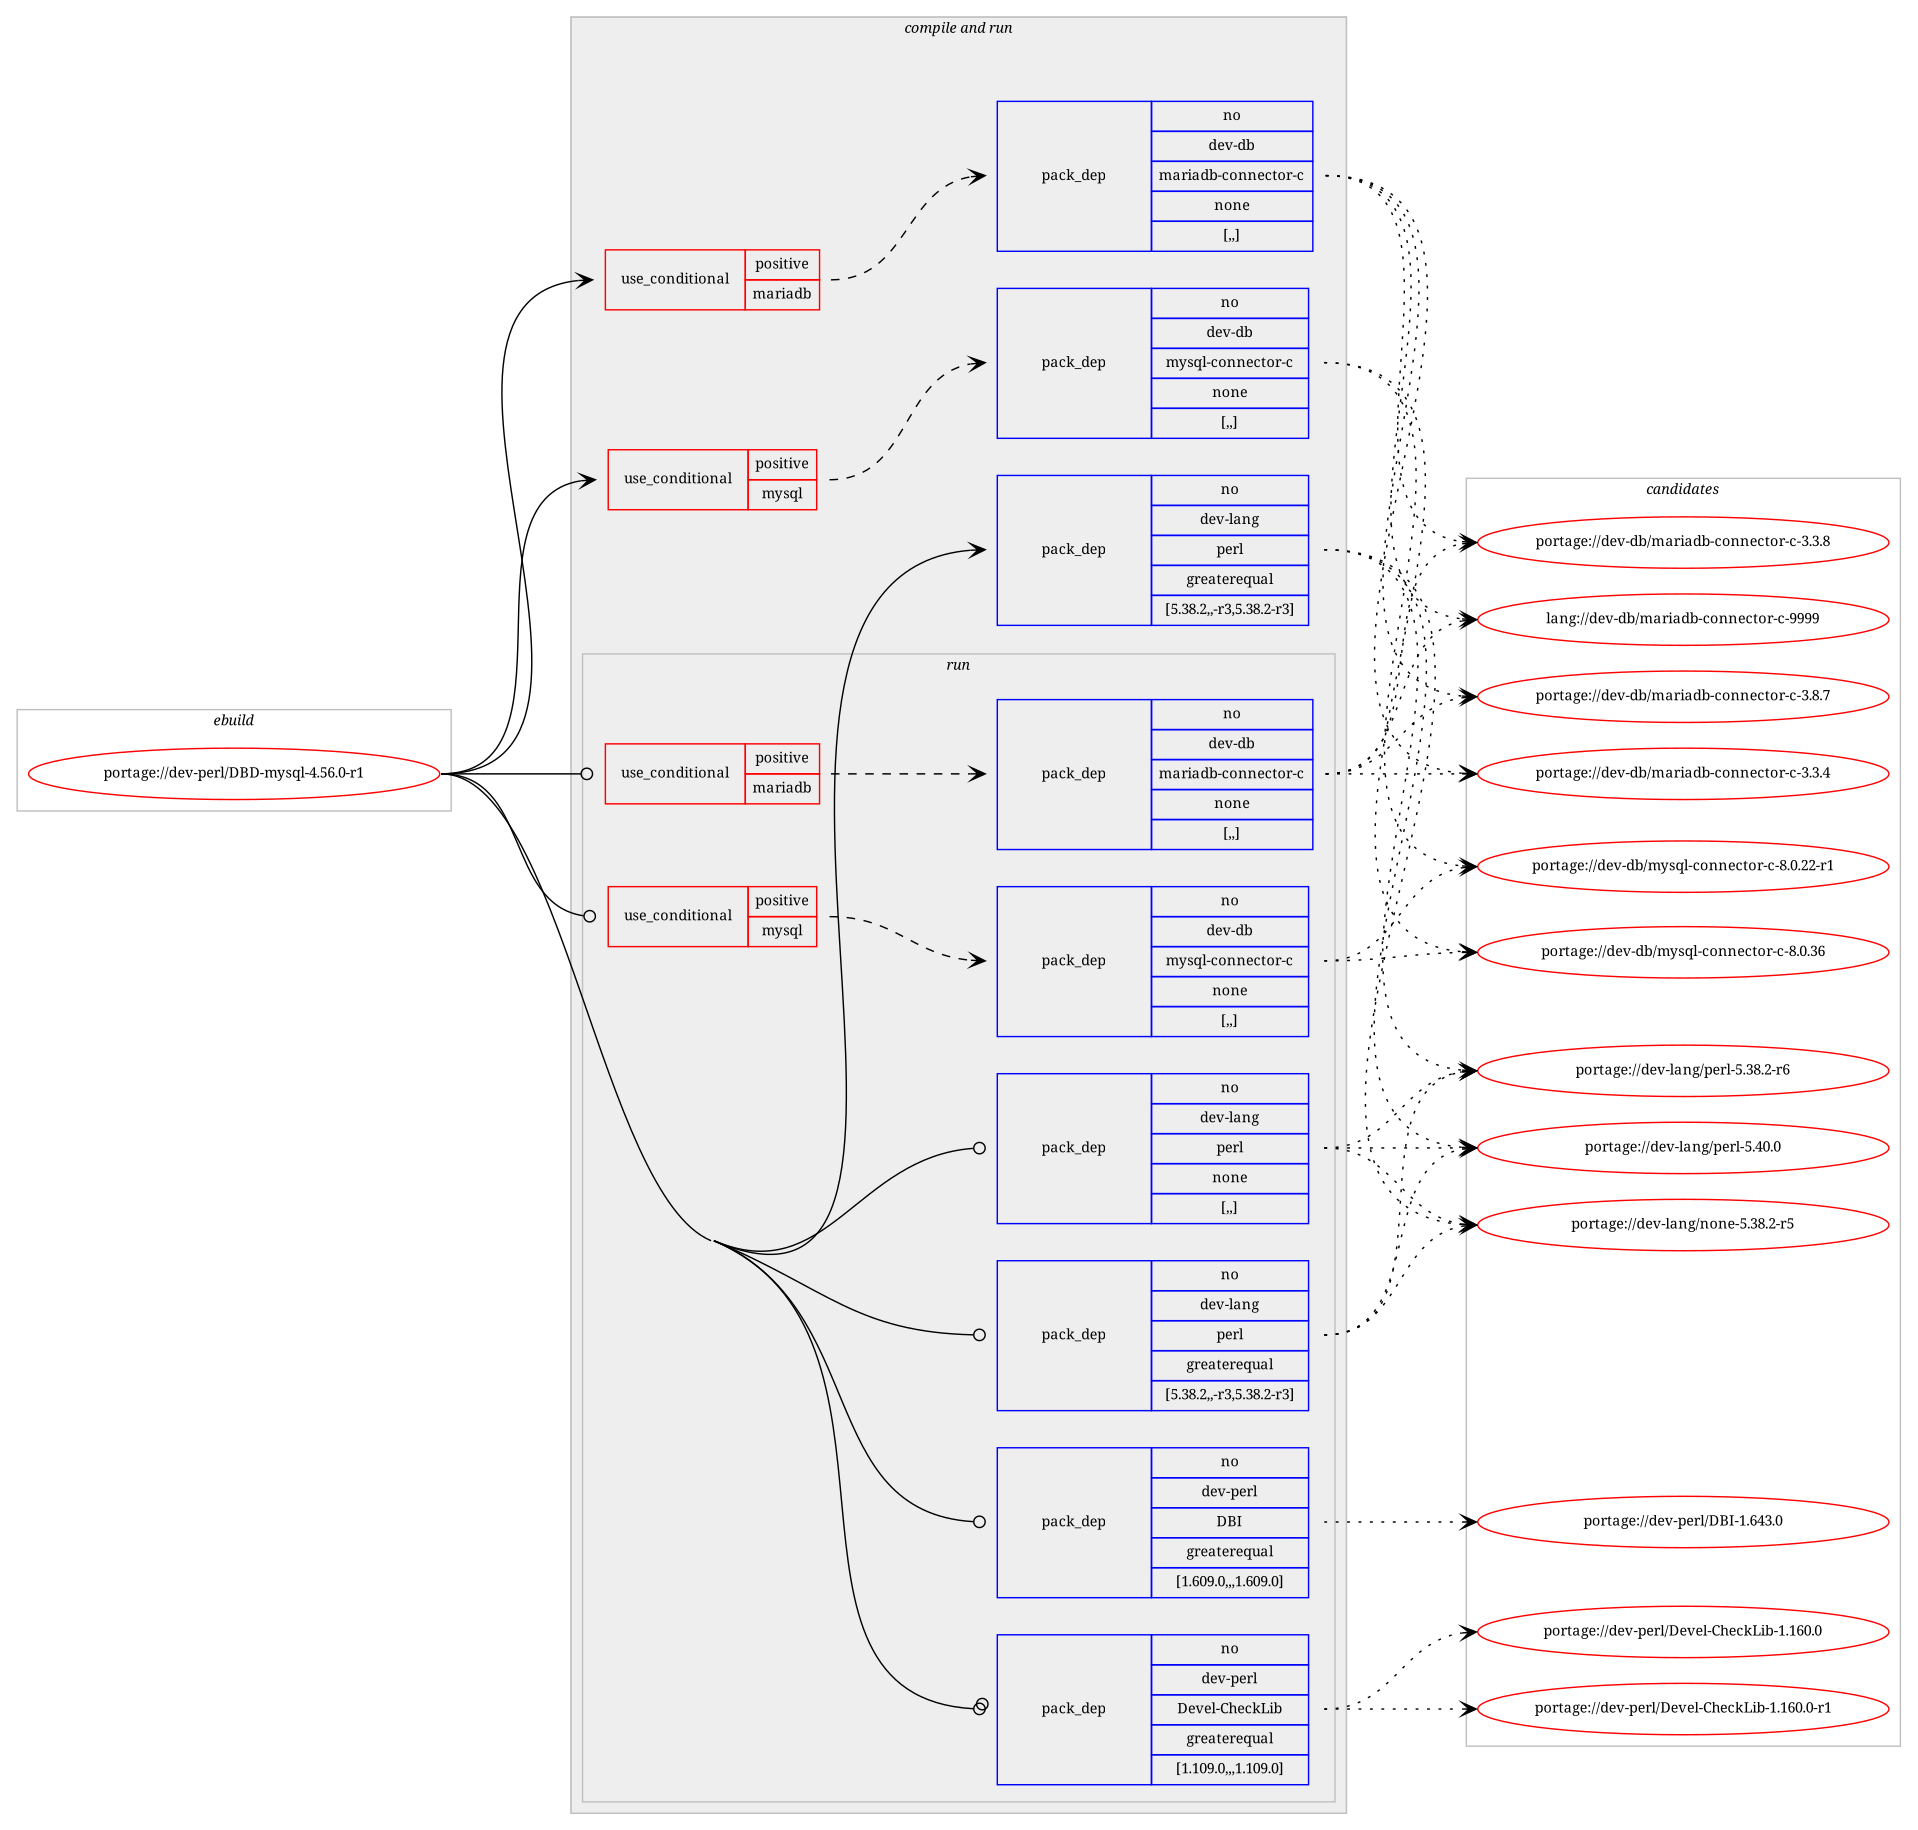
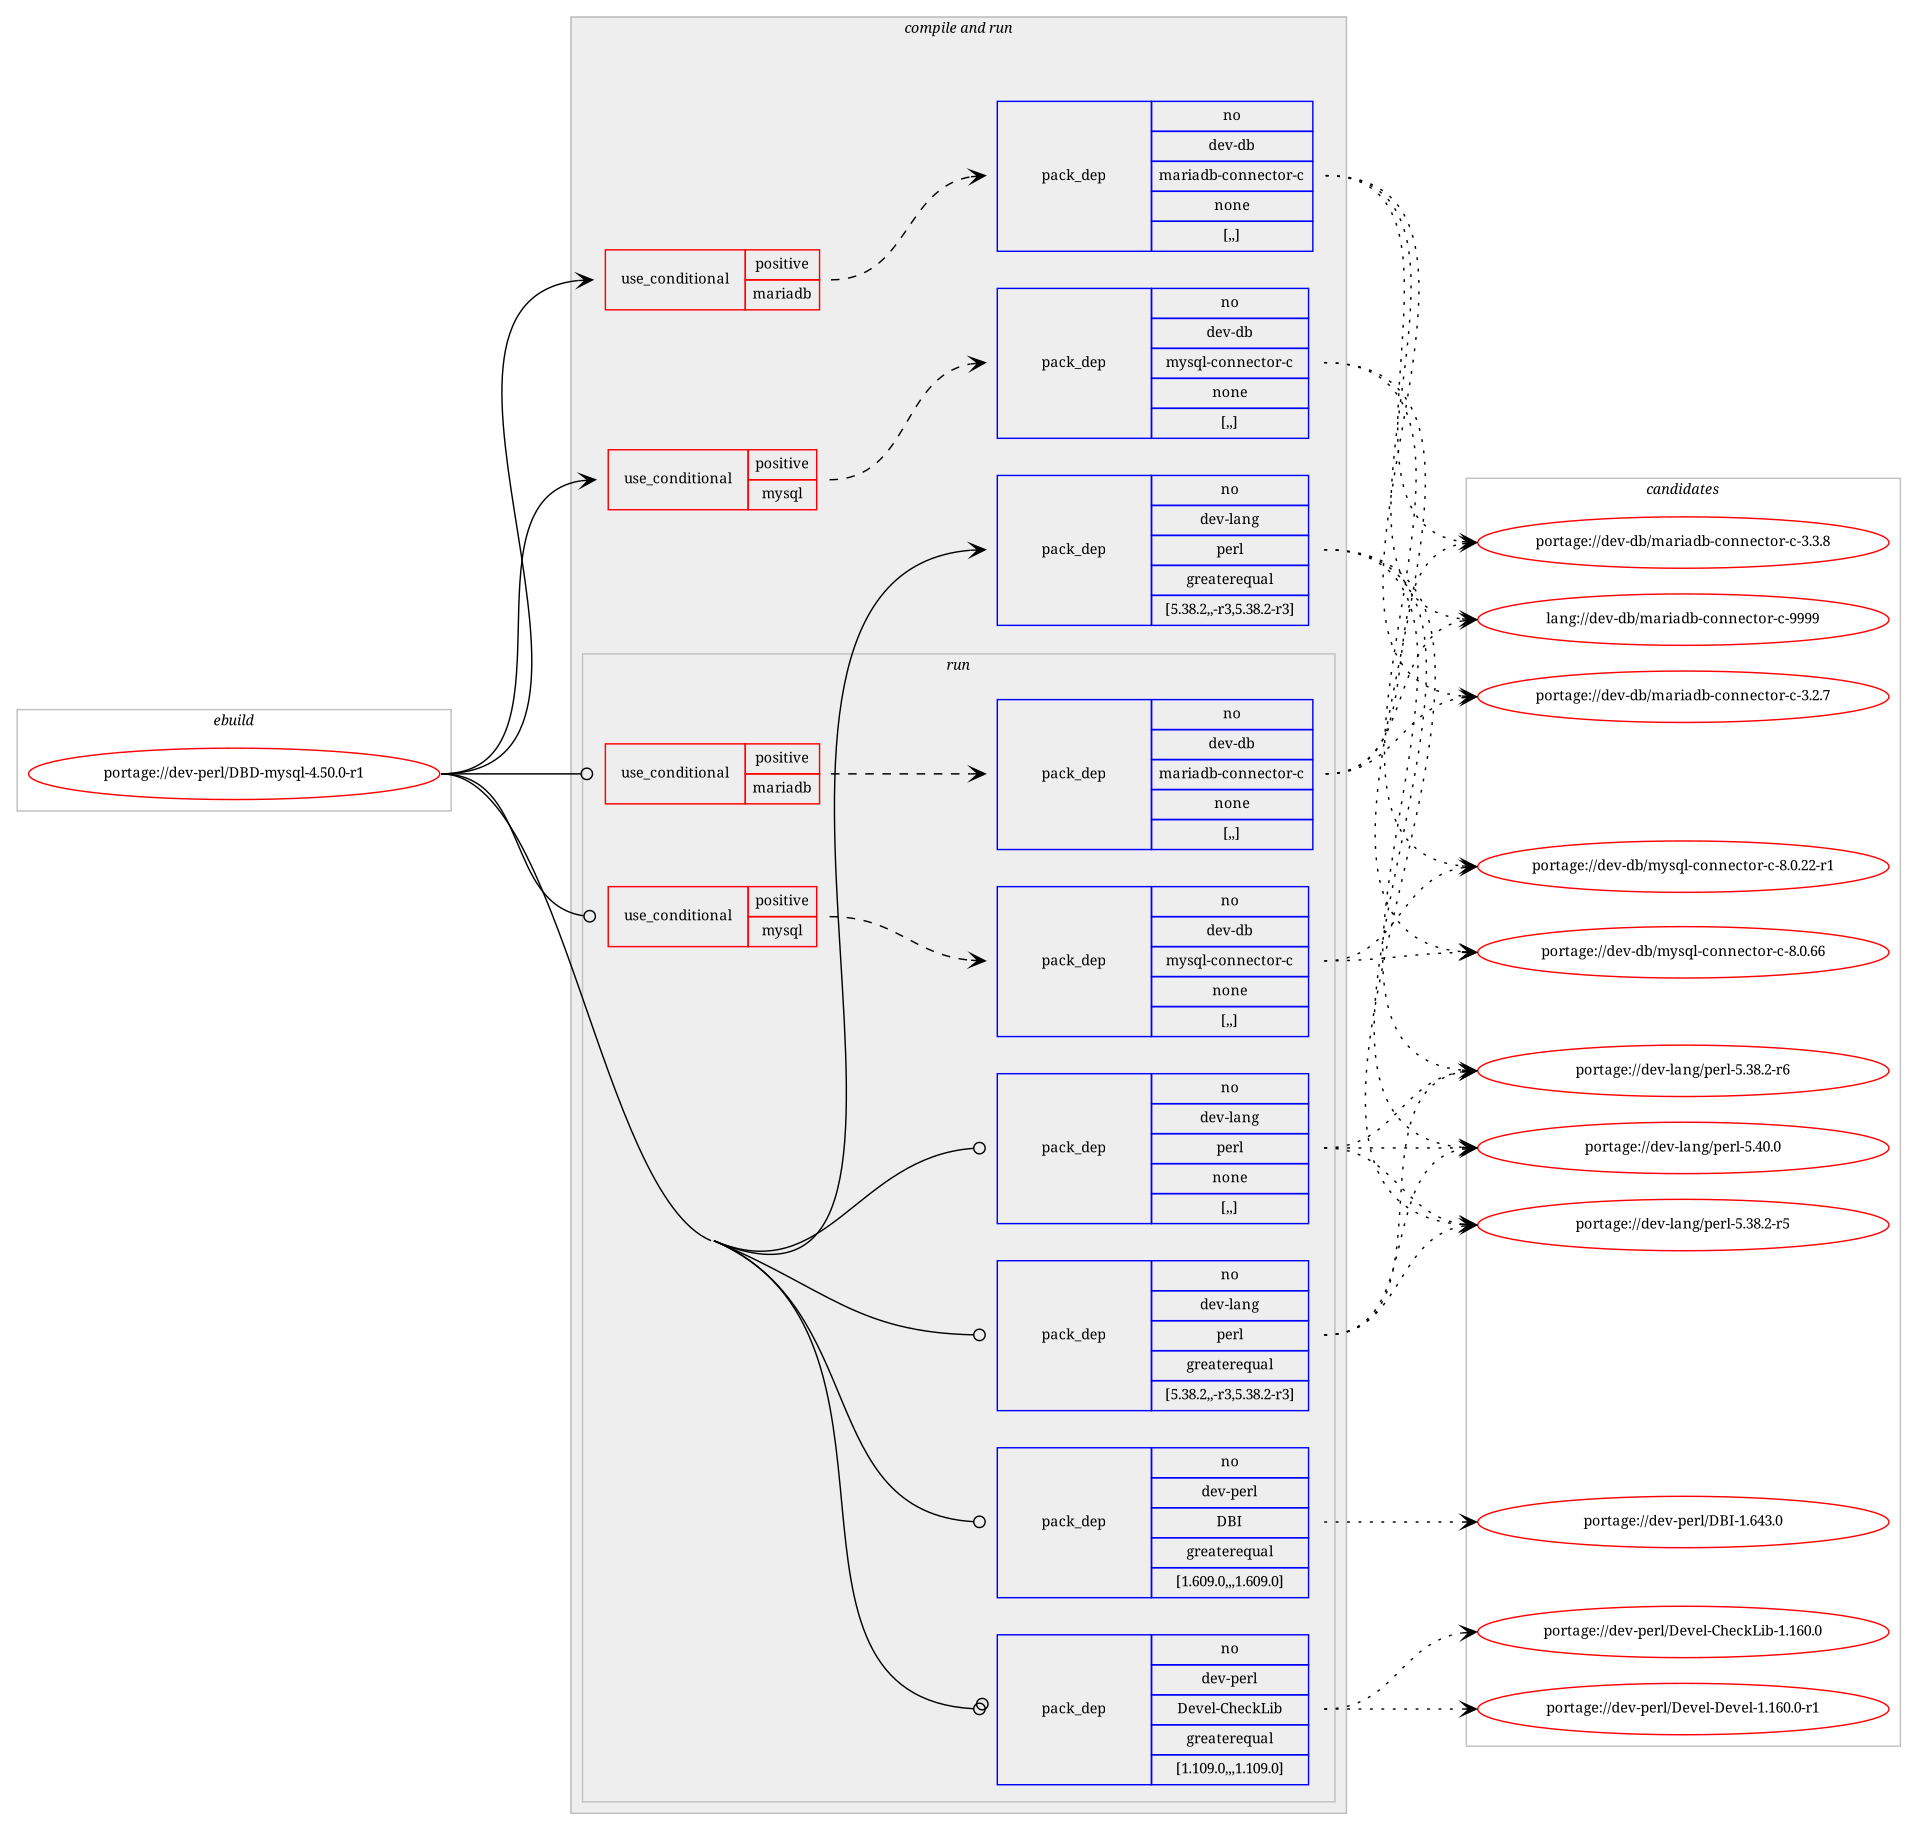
  digraph {
    compound=true
    concentrate=true
    fontname="Noto Serif"
    fontsize=10
    newrank=true
    rankdir=LR
    ranksep=1.5
    node [color=red fontname="Noto Serif" fontsize=10]
    edge [arrowhead=vee fontname="Noto Serif" headport=w style=dotted tailport=e weight=100]
-   n1 [label="portage://dev-perl/DBD-mysql-4.56.0-r1" width=4]
+   n1 [label="portage://dev-perl/DBD-mysql-4.50.0-r1" width=4]
    n2 [color=blue label=<<TABLE BORDER="0" CELLBORDER="1" CELLSPACING="0" CELLPADDING="4" WIDTH="220"><TR><TD ROWSPAN="6" CELLPADDING="30">pack_dep</TD></TR><TR><TD WIDTH="110">no</TD></TR><TR><TD>dev-db</TD></TR><TR><TD>mariadb-connector-c</TD></TR><TR><TD>none</TD></TR><TR><TD>[,,]</TD></TR></TABLE>> shape=none]
    n3 [label=<<TABLE BORDER="0" CELLBORDER="1" CELLSPACING="0" CELLPADDING="4"><TR><TD ROWSPAN="3" CELLPADDING="10">use_conditional</TD></TR><TR><TD>positive</TD></TR><TR><TD>mariadb</TD></TR></TABLE>> shape=none]
    n4 [color=blue label=<<TABLE BORDER="0" CELLBORDER="1" CELLSPACING="0" CELLPADDING="4" WIDTH="220"><TR><TD ROWSPAN="6" CELLPADDING="30">pack_dep</TD></TR><TR><TD WIDTH="110">no</TD></TR><TR><TD>dev-db</TD></TR><TR><TD>mysql-connector-c</TD></TR><TR><TD>none</TD></TR><TR><TD>[,,]</TD></TR></TABLE>> shape=none]
    n5 [label=<<TABLE BORDER="0" CELLBORDER="1" CELLSPACING="0" CELLPADDING="4"><TR><TD ROWSPAN="3" CELLPADDING="10">use_conditional</TD></TR><TR><TD>positive</TD></TR><TR><TD>mysql</TD></TR></TABLE>> shape=none]
    n6 [color=blue label=<<TABLE BORDER="0" CELLBORDER="1" CELLSPACING="0" CELLPADDING="4" WIDTH="220"><TR><TD ROWSPAN="6" CELLPADDING="30">pack_dep</TD></TR><TR><TD WIDTH="110">no</TD></TR><TR><TD>dev-lang</TD></TR><TR><TD>perl</TD></TR><TR><TD>greaterequal</TD></TR><TR><TD>[5.38.2,,-r3,5.38.2-r3]</TD></TR></TABLE>> shape=none]
    n7 [color=blue label=<<TABLE BORDER="0" CELLBORDER="1" CELLSPACING="0" CELLPADDING="4" WIDTH="220"><TR><TD ROWSPAN="6" CELLPADDING="30">pack_dep</TD></TR><TR><TD WIDTH="110">no</TD></TR><TR><TD>dev-lang</TD></TR><TR><TD>perl</TD></TR><TR><TD>none</TD></TR><TR><TD>[,,]</TD></TR></TABLE>> shape=none]
    n8 [color=blue label=<<TABLE BORDER="0" CELLBORDER="1" CELLSPACING="0" CELLPADDING="4" WIDTH="220"><TR><TD ROWSPAN="6" CELLPADDING="30">pack_dep</TD></TR><TR><TD WIDTH="110">no</TD></TR><TR><TD>dev-db</TD></TR><TR><TD>mariadb-connector-c</TD></TR><TR><TD>none</TD></TR><TR><TD>[,,]</TD></TR></TABLE>> shape=none]
    n9 [label=<<TABLE BORDER="0" CELLBORDER="1" CELLSPACING="0" CELLPADDING="4"><TR><TD ROWSPAN="3" CELLPADDING="10">use_conditional</TD></TR><TR><TD>positive</TD></TR><TR><TD>mariadb</TD></TR></TABLE>> shape=none]
    n10 [color=blue label=<<TABLE BORDER="0" CELLBORDER="1" CELLSPACING="0" CELLPADDING="4" WIDTH="220"><TR><TD ROWSPAN="6" CELLPADDING="30">pack_dep</TD></TR><TR><TD WIDTH="110">no</TD></TR><TR><TD>dev-db</TD></TR><TR><TD>mysql-connector-c</TD></TR><TR><TD>none</TD></TR><TR><TD>[,,]</TD></TR></TABLE>> shape=none]
    n11 [label=<<TABLE BORDER="0" CELLBORDER="1" CELLSPACING="0" CELLPADDING="4"><TR><TD ROWSPAN="3" CELLPADDING="10">use_conditional</TD></TR><TR><TD>positive</TD></TR><TR><TD>mysql</TD></TR></TABLE>> shape=none]
    n12 [color=blue label=<<TABLE BORDER="0" CELLBORDER="1" CELLSPACING="0" CELLPADDING="4" WIDTH="220"><TR><TD ROWSPAN="6" CELLPADDING="30">pack_dep</TD></TR><TR><TD WIDTH="110">no</TD></TR><TR><TD>dev-lang</TD></TR><TR><TD>perl</TD></TR><TR><TD>greaterequal</TD></TR><TR><TD>[5.38.2,,-r3,5.38.2-r3]</TD></TR></TABLE>> shape=none]
    n13 [color=blue label=<<TABLE BORDER="0" CELLBORDER="1" CELLSPACING="0" CELLPADDING="4" WIDTH="220"><TR><TD ROWSPAN="6" CELLPADDING="30">pack_dep</TD></TR><TR><TD WIDTH="110">no</TD></TR><TR><TD>dev-perl</TD></TR><TR><TD>DBI</TD></TR><TR><TD>greaterequal</TD></TR><TR><TD>[1.609.0,,,1.609.0]</TD></TR></TABLE>> shape=none]
    n14 [color=blue label=<<TABLE BORDER="0" CELLBORDER="1" CELLSPACING="0" CELLPADDING="4" WIDTH="220"><TR><TD ROWSPAN="6" CELLPADDING="30">pack_dep</TD></TR><TR><TD WIDTH="110">no</TD></TR><TR><TD>dev-perl</TD></TR><TR><TD>Devel-CheckLib</TD></TR><TR><TD>greaterequal</TD></TR><TR><TD>[1.109.0,,,1.109.0]</TD></TR></TABLE>> shape=none]
-   n15 [label="portage://dev-db/mariadb-connector-c-3.8.7" width=4]
-   n16 [label="portage://dev-db/mariadb-connector-c-3.3.4" width=4]
+   n15 [label="portage://dev-db/mariadb-connector-c-3.2.7" width=4]
    n17 [label="portage://dev-db/mariadb-connector-c-3.3.8" width=4]
    n18 [label="lang://dev-db/mariadb-connector-c-9999" width=4]
    n19 [label="portage://dev-db/mysql-connector-c-8.0.22-r1" width=4]
-   n20 [label="portage://dev-db/mysql-connector-c-8.0.36" width=4]
-   n21 [label="portage://dev-lang/none-5.38.2-r5" width=4]
+   n20 [label="portage://dev-db/mysql-connector-c-8.0.66" width=4]
+   n21 [label="portage://dev-lang/perl-5.38.2-r5" width=4]
    n22 [label="portage://dev-lang/perl-5.38.2-r6" width=4]
    n23 [label="portage://dev-lang/perl-5.40.0" width=4]
    n24 [label="portage://dev-perl/DBI-1.643.0" width=4]
    n25 [label="portage://dev-perl/Devel-CheckLib-1.160.0" width=4]
-   n26 [label="portage://dev-perl/Devel-CheckLib-1.160.0-r1" width=4]
+   n26 [label="portage://dev-perl/Devel-Devel-1.160.0-r1" width=4]
    subgraph cluster_1 {
      color=gray
      label=<<i>ebuild</i>>
      rank=same
      n1
    }
    subgraph cluster_2 {
      color=gray
      label=<<i>dependencies</i>>
      subgraph cluster_3 {
        color=gray
        fillcolor="#eeeeee"
        label=<<i>compile</i>>
        style=filled
        subgraph sub_4 {
          color=gray
          fillcolor="#eeeeee"
          label=<<i>compile</i>>
          style=filled
          n3
          subgraph sub_5 {
            color=gray
            fillcolor="#eeeeee"
            label=<<i>compile</i>>
            style=filled
            n2
          }
        }
        subgraph sub_6 {
          color=gray
          fillcolor="#eeeeee"
          label=<<i>compile</i>>
          style=filled
          n5
          subgraph sub_7 {
            color=gray
            fillcolor="#eeeeee"
            label=<<i>compile</i>>
            style=filled
            n4
          }
        }
        subgraph sub_8 {
          color=gray
          fillcolor="#eeeeee"
          label=<<i>compile</i>>
          style=filled
          n6
        }
      }
      subgraph cluster_9 {
        color=gray
        fillcolor="#eeeeee"
        label=<<i>compile and run</i>>
        style=filled
      }
      subgraph cluster_10 {
        color=gray
        fillcolor="#eeeeee"
        label=<<i>run</i>>
        style=filled
        subgraph sub_11 {
          color=gray
          fillcolor="#eeeeee"
          label=<<i>run</i>>
          style=filled
          n7
        }
        subgraph sub_12 {
          color=gray
          fillcolor="#eeeeee"
          label=<<i>run</i>>
          style=filled
          n9
          subgraph sub_13 {
            color=gray
            fillcolor="#eeeeee"
            label=<<i>run</i>>
            style=filled
            n8
          }
        }
        subgraph sub_14 {
          color=gray
          fillcolor="#eeeeee"
          label=<<i>run</i>>
          style=filled
          n11
          subgraph sub_15 {
            color=gray
            fillcolor="#eeeeee"
            label=<<i>run</i>>
            style=filled
            n10
          }
        }
        subgraph sub_16 {
          color=gray
          fillcolor="#eeeeee"
          label=<<i>run</i>>
          style=filled
          n12
        }
        subgraph sub_17 {
          color=gray
          fillcolor="#eeeeee"
          label=<<i>run</i>>
          style=filled
          n13
        }
        subgraph sub_18 {
          color=gray
          fillcolor="#eeeeee"
          label=<<i>run</i>>
          style=filled
          n14
        }
      }
    }
    subgraph cluster_19 {
      color=gray
      label=<<i>candidates</i>>
      rank=same
      subgraph sub_20 {
        color=black
        label=<<i>candidates</i>>
        nodesep=1
        rank=same
        n15
-       n16
        n17
        n18
      }
      subgraph sub_21 {
        color=black
        label=<<i>candidates</i>>
        nodesep=1
        rank=same
        n19
        n20
      }
      subgraph sub_22 {
        color=black
        label=<<i>candidates</i>>
        nodesep=1
        rank=same
        n21
        n22
        n23
      }
      subgraph sub_23 {
        color=black
        label=<<i>candidates</i>>
        nodesep=1
        rank=same
        n15
-       n16
        n17
        n18
      }
      subgraph sub_24 {
        color=black
        label=<<i>candidates</i>>
        nodesep=1
        rank=same
        n19
        n20
      }
      subgraph sub_25 {
        color=black
        label=<<i>candidates</i>>
        nodesep=1
        rank=same
        n21
        n22
        n23
      }
      subgraph sub_26 {
        color=black
        label=<<i>candidates</i>>
        nodesep=1
        rank=same
        n21
        n22
        n23
      }
      subgraph sub_27 {
        color=black
        label=<<i>candidates</i>>
        nodesep=1
        rank=same
        n24
      }
      subgraph sub_28 {
        color=black
        label=<<i>candidates</i>>
        nodesep=1
        rank=same
        n25
        n26
      }
    }
    n1 -> n3 [style=solid weight=20]
    n1 -> n5 [style=solid weight=20]
    n1 -> n6 [style=solid weight=20]
    n1 -> n7 [arrowhead=odot style=solid weight=20]
    n1 -> n9 [arrowhead=odot style=solid weight=20]
    n1 -> n11 [arrowhead=odot style=solid weight=20]
    n1 -> n12 [arrowhead=odot style=solid weight=20]
    n1 -> n13 [arrowhead=odot style=solid weight=20]
    n1 -> n14 [arrowhead=odot style=solid weight=20]
    n2 -> n15
-   n2 -> n16
    n2 -> n17
    n2 -> n18
    n3 -> n2 [style=dashed weight=20]
    n4 -> n19
    n4 -> n20
    n5 -> n4 [style=dashed weight=20]
    n6 -> n21
    n6 -> n22
    n6 -> n23
    n7 -> n21
    n7 -> n22
    n7 -> n23
    n8 -> n15
-   n8 -> n16
    n8 -> n17
    n8 -> n18
    n9 -> n8 [style=dashed weight=20]
    n10 -> n19
    n10 -> n20
    n11 -> n10 [style=dashed weight=20]
    n12 -> n21
    n12 -> n22
    n12 -> n23
    n13 -> n24
    n14 -> n25
    n14 -> n26
  }
